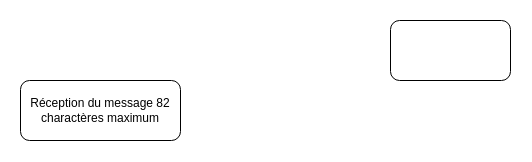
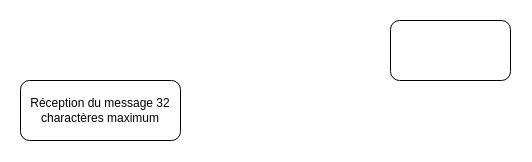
  <mxCell id="0" />
  <mxCell id="1" parent="0" />
- <mxCell id="2" value="Réception du message 82 charactères maximum" style="rounded=1;whiteSpace=wrap;html=1;" vertex="1" parent="1"><mxGeometry x="20" y="80" width="160" height="60" as="geometry" /></mxCell>
+ <mxCell id="2" value="Réception du message 32 charactères maximum" style="rounded=1;whiteSpace=wrap;html=1;" vertex="1" parent="1"><mxGeometry x="20" y="80" width="160" height="60" as="geometry" /></mxCell>
  <mxCell id="3" value="" style="rounded=1;whiteSpace=wrap;html=1;" vertex="1" parent="1"><mxGeometry x="390" y="20" width="120" height="60" as="geometry" /></mxCell>
